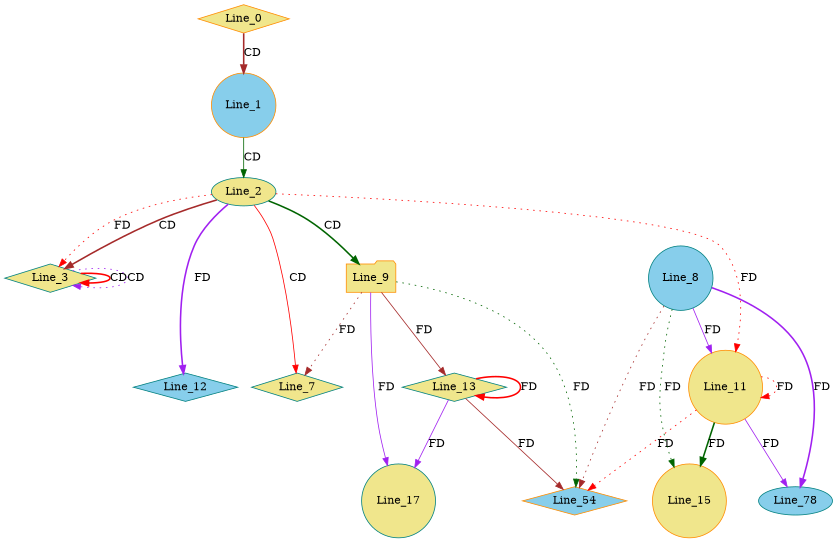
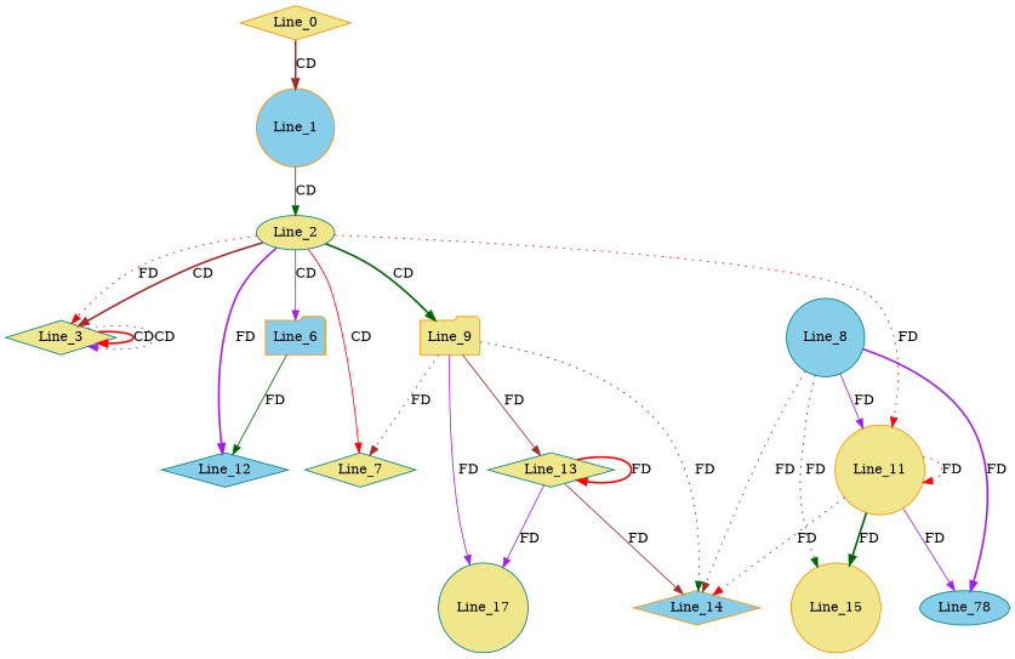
  digraph {
    node [color=teal fillcolor=khaki shape=diamond style=filled]
    edge [color=purple style=solid]
    Line_0 [color=darkorange]
    Line_1 [color=darkorange fillcolor=skyblue shape=circle]
    Line_2 [shape=ellipse]
    Line_3
+   Line_6 [color=darkorange fillcolor=skyblue shape=folder]
    Line_7
    Line_9 [color=darkorange shape=folder]
    Line_11 [color=darkorange shape=circle]
    Line_12 [fillcolor=skyblue]
    Line_8 [fillcolor=skyblue shape=circle]
-   Line_14 [color=darkorange fillcolor=skyblue label=Line_54]
+   Line_14 [color=darkorange fillcolor=skyblue]
    Line_15 [color=darkorange shape=circle]
    n13 [fillcolor=skyblue label=Line_78 shape=ellipse]
    Line_13
    Line_17 [shape=circle]
    Line_0 -> Line_1 [color=brown label=CD style=bold]
    Line_1 -> Line_2 [color=darkgreen label=CD]
    Line_2 -> Line_3 [color=brown label=CD style=bold]
    Line_2 -> Line_3 [color=red label=FD style=dotted]
+   Line_2 -> Line_6 [label=CD]
    Line_2 -> Line_7 [color=red label=CD]
    Line_2 -> Line_9 [color=darkgreen label=CD style=bold]
    Line_2 -> Line_11 [color=red label=FD style=dotted]
    Line_2 -> Line_12 [label=FD style=bold]
    Line_3 -> Line_3 [color=red label=CD style=bold]
    Line_3 -> Line_3 [label=CD style=dotted]
+   Line_6 -> Line_12 [color=darkgreen label=FD]
    Line_9 -> Line_7 [color=brown label=FD style=dotted]
    Line_9 -> Line_14 [color=darkgreen label=FD style=dotted]
    Line_9 -> Line_13 [color=brown label=FD]
    Line_9 -> Line_17 [label=FD]
    Line_11 -> Line_11 [color=red label=FD style=dotted]
    Line_11 -> Line_14 [color=red label=FD style=dotted]
    Line_11 -> Line_15 [color=darkgreen label=FD style=bold]
    Line_11 -> n13 [label=FD]
    Line_8 -> Line_11 [label=FD]
    Line_8 -> Line_14 [color=brown label=FD style=dotted]
    Line_8 -> Line_15 [color=darkgreen label=FD style=dotted]
    Line_8 -> n13 [label=FD style=bold]
    Line_13 -> Line_14 [color=brown label=FD]
    Line_13 -> Line_13 [color=red label=FD style=bold]
    Line_13 -> Line_17 [label=FD]
  }
